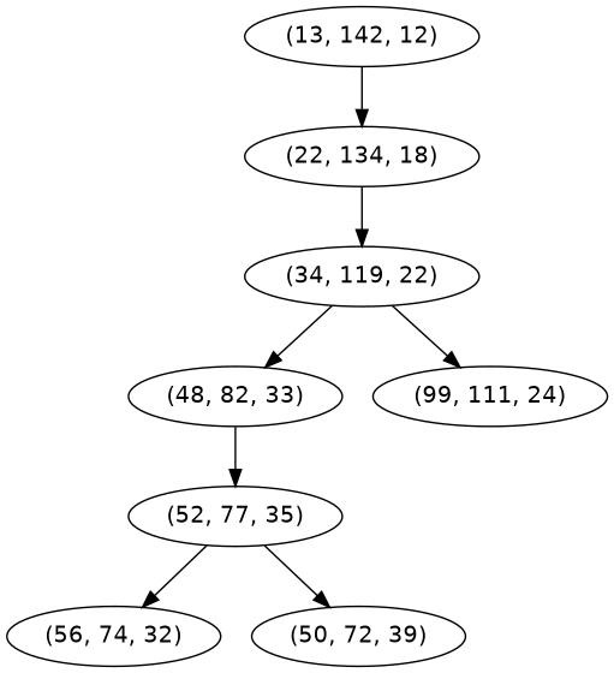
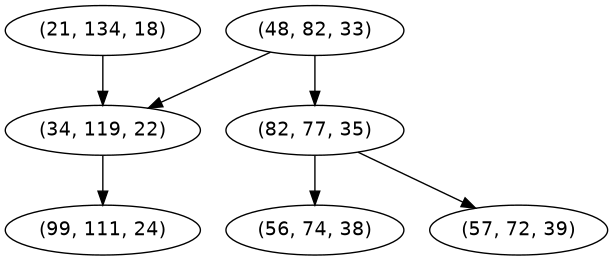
  digraph {
    fontname="DejaVu Sans"
    node [fontname="DejaVu Sans"]
    edge [fontname="DejaVu Sans"]
-   "(13, 142, 12)"
-   "(21, 134, 18)" [label="(22, 134, 18)"]
+   "(21, 134, 18)"
    n3 [label="(34, 119, 22)"]
    "(48, 82, 33)"
    n5 [label="(99, 111, 24)"]
-   "(52, 77, 35)"
-   "(56, 74, 38)" [label="(56, 74, 32)"]
-   "(57, 72, 39)" [label="(50, 72, 39)"]
-   "(13, 142, 12)" -> "(21, 134, 18)"
+   "(52, 77, 35)" [label="(82, 77, 35)"]
+   "(56, 74, 38)"
+   "(57, 72, 39)"
    "(21, 134, 18)" -> n3
-   n3 -> "(48, 82, 33)"
+   "(48, 82, 33)" -> n3
    n3 -> n5
    "(48, 82, 33)" -> "(52, 77, 35)"
    "(52, 77, 35)" -> "(56, 74, 38)"
    "(52, 77, 35)" -> "(57, 72, 39)"
  }
